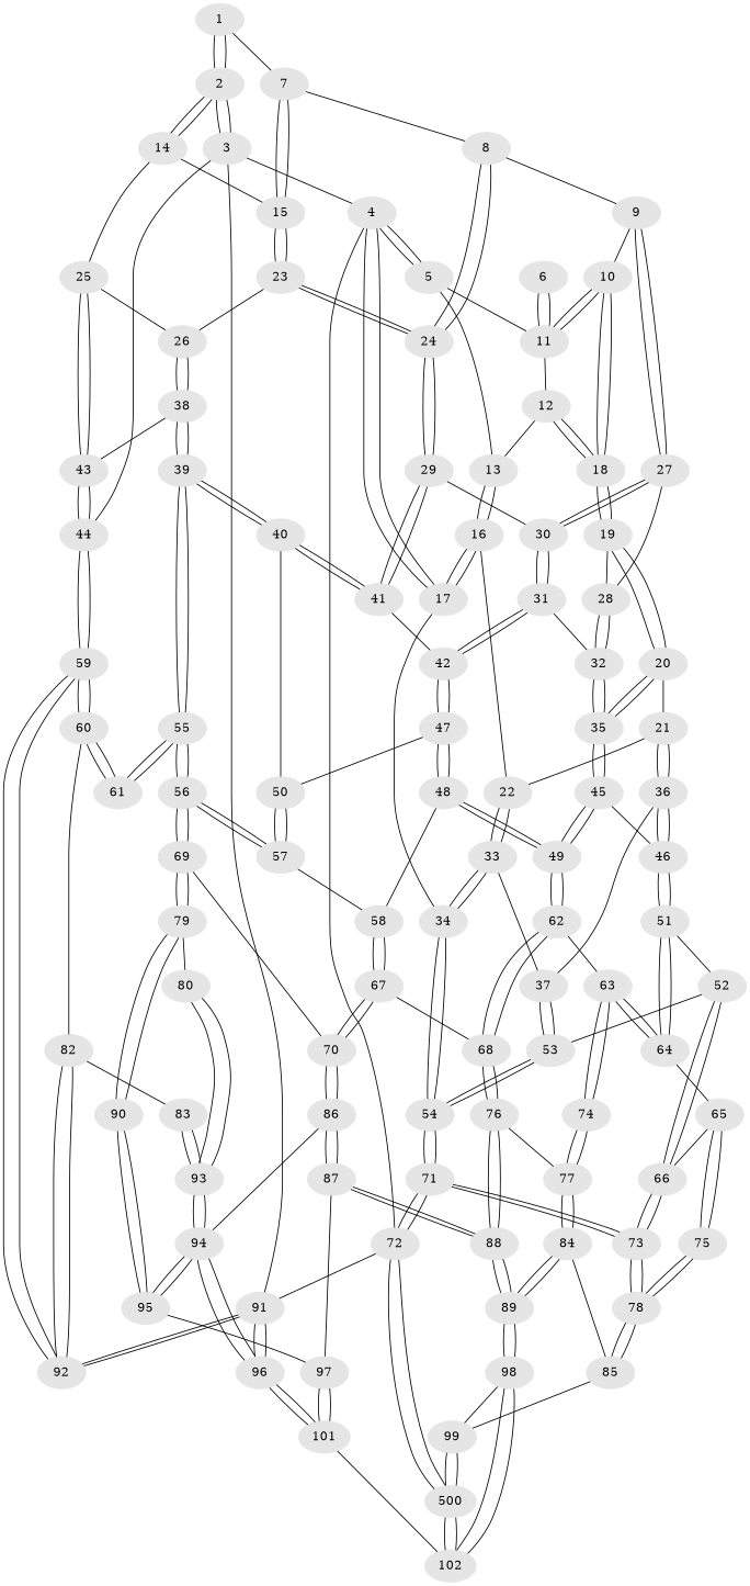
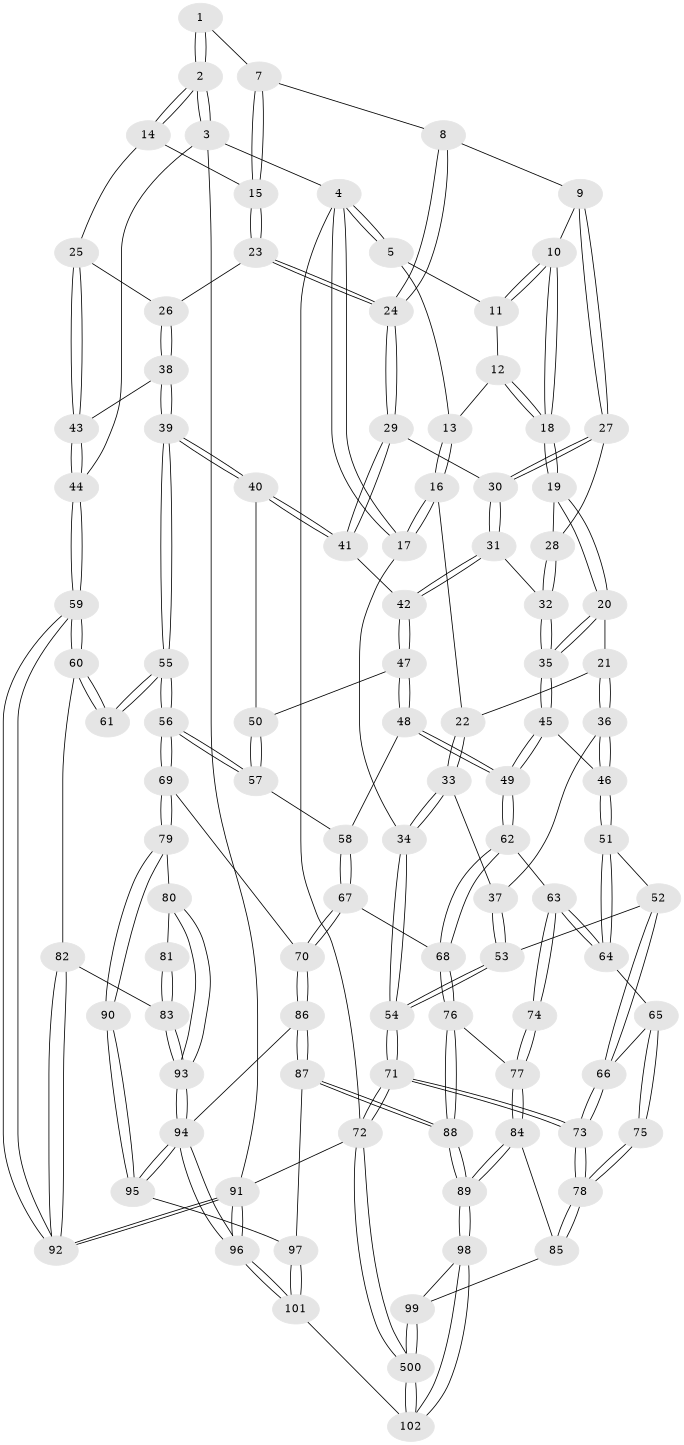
  graph {
    node [color=gray90 style=filled]
    1
    2
    7
    3
    14
    8
    15
    4
    44
    91
    25
    5
    17
    72
    59
    92
    96
    13
    11
    34
    n21 [label=500]
-   6
    16
    12
    9
    24
    23
    10
    27
    29
    18
    28
    30
    19
    22
    26
    43
    33
    54
    20
    21
    35
    32
    36
    45
    37
    46
    38
    41
    39
    31
    42
    47
    53
    71
    49
    51
    40
    55
    50
    56
    61
    57
    48
    60
    62
    52
    64
    58
    67
    63
    68
    66
    65
    73
    69
    70
    79
    82
    83
    74
    76
    77
    75
    78
    86
    88
    80
    90
    87
    94
    102
    85
    84
    89
    99
+   81
    93
    95
    98
    97
    101
    1 -- 2
    1 -- 2
    1 -- 7
    2 -- 3
    2 -- 3
    2 -- 14
    2 -- 14
    7 -- 8
    7 -- 15
    7 -- 15
    3 -- 4
    3 -- 44
    3 -- 91
    14 -- 15
    14 -- 25
    8 -- 9
    8 -- 24
    8 -- 24
    15 -- 23
    15 -- 23
    4 -- 5
    4 -- 5
    4 -- 17
    4 -- 17
    4 -- 72
    44 -- 59
    44 -- 59
    91 -- 92
    91 -- 92
    91 -- 96
    91 -- 96
    25 -- 26
    25 -- 43
    25 -- 43
    5 -- 13
    5 -- 11
    17 -- 34
    72 -- 91
    72 -- n21
    72 -- n21
    59 -- 92
    59 -- 92
    59 -- 60
    59 -- 60
    96 -- 101
    96 -- 101
    13 -- 16
    13 -- 16
    11 -- 12
    34 -- 54
    34 -- 54
    n21 -- 102
    n21 -- 102
-   6 -- 11
-   6 -- 11
    16 -- 17
    16 -- 17
    16 -- 22
    12 -- 13
    12 -- 18
    12 -- 18
    9 -- 10
    9 -- 27
    9 -- 27
    24 -- 29
    24 -- 29
    23 -- 24
    23 -- 24
    23 -- 26
    10 -- 11
    10 -- 11
    10 -- 18
    10 -- 18
    27 -- 28
    27 -- 30
    27 -- 30
    29 -- 30
    29 -- 41
    29 -- 41
    18 -- 19
    18 -- 19
    28 -- 32
    28 -- 32
    30 -- 31
    30 -- 31
    19 -- 28
    19 -- 20
    19 -- 20
    22 -- 33
    22 -- 33
    26 -- 38
    26 -- 38
    43 -- 44
    43 -- 44
    33 -- 34
    33 -- 34
    33 -- 37
    54 -- 71
    54 -- 71
    20 -- 21
    20 -- 35
    20 -- 35
    21 -- 22
    21 -- 36
    21 -- 36
    35 -- 45
    35 -- 45
    32 -- 35
    32 -- 35
    36 -- 37
    36 -- 46
    36 -- 46
    45 -- 46
    45 -- 49
    45 -- 49
    37 -- 53
    37 -- 53
    46 -- 51
    46 -- 51
    38 -- 43
    38 -- 39
    38 -- 39
    41 -- 42
    39 -- 40
    39 -- 40
    39 -- 55
    39 -- 55
    31 -- 32
    31 -- 42
    31 -- 42
    42 -- 47
    42 -- 47
    47 -- 50
    47 -- 48
    47 -- 48
    53 -- 54
    53 -- 54
    71 -- 72
    71 -- 72
    71 -- 73
    71 -- 73
    49 -- 62
    49 -- 62
    51 -- 52
    51 -- 64
    51 -- 64
    40 -- 41
    40 -- 41
    40 -- 50
    55 -- 56
    55 -- 56
    55 -- 61
    55 -- 61
    50 -- 57
    50 -- 57
    56 -- 57
    56 -- 57
    56 -- 69
    56 -- 69
    57 -- 58
    48 -- 49
    48 -- 49
    48 -- 58
    60 -- 61
    60 -- 61
    60 -- 82
    62 -- 63
    62 -- 68
    62 -- 68
    52 -- 53
    52 -- 66
    52 -- 66
    64 -- 65
    58 -- 67
    58 -- 67
    67 -- 68
    67 -- 70
    67 -- 70
    63 -- 64
    63 -- 64
    63 -- 74
    63 -- 74
    68 -- 76
    68 -- 76
    66 -- 73
    66 -- 73
    65 -- 66
    65 -- 75
    65 -- 75
    73 -- 78
    73 -- 78
    69 -- 70
    69 -- 79
    69 -- 79
    70 -- 86
    70 -- 86
    79 -- 80
    79 -- 90
    79 -- 90
    82 -- 92
    82 -- 92
    82 -- 83
    83 -- 93
    83 -- 93
    74 -- 77
    74 -- 77
    76 -- 77
    76 -- 88
    76 -- 88
    77 -- 84
    77 -- 84
    75 -- 78
    75 -- 78
    78 -- 85
    78 -- 85
    86 -- 87
    86 -- 87
    86 -- 94
    88 -- 89
    88 -- 89
+   80 -- 81
    80 -- 93
    80 -- 93
    90 -- 95
    90 -- 95
    87 -- 88
    87 -- 88
    87 -- 97
    94 -- 96
    94 -- 96
    94 -- 95
    94 -- 95
    85 -- 99
    84 -- 85
    84 -- 89
    84 -- 89
    89 -- 98
    89 -- 98
    99 -- n21
    99 -- n21
+   81 -- 83
+   81 -- 83
    93 -- 94
    93 -- 94
    95 -- 97
    98 -- 102
    98 -- 102
    98 -- 99
    97 -- 101
    97 -- 101
    101 -- 102
  }
